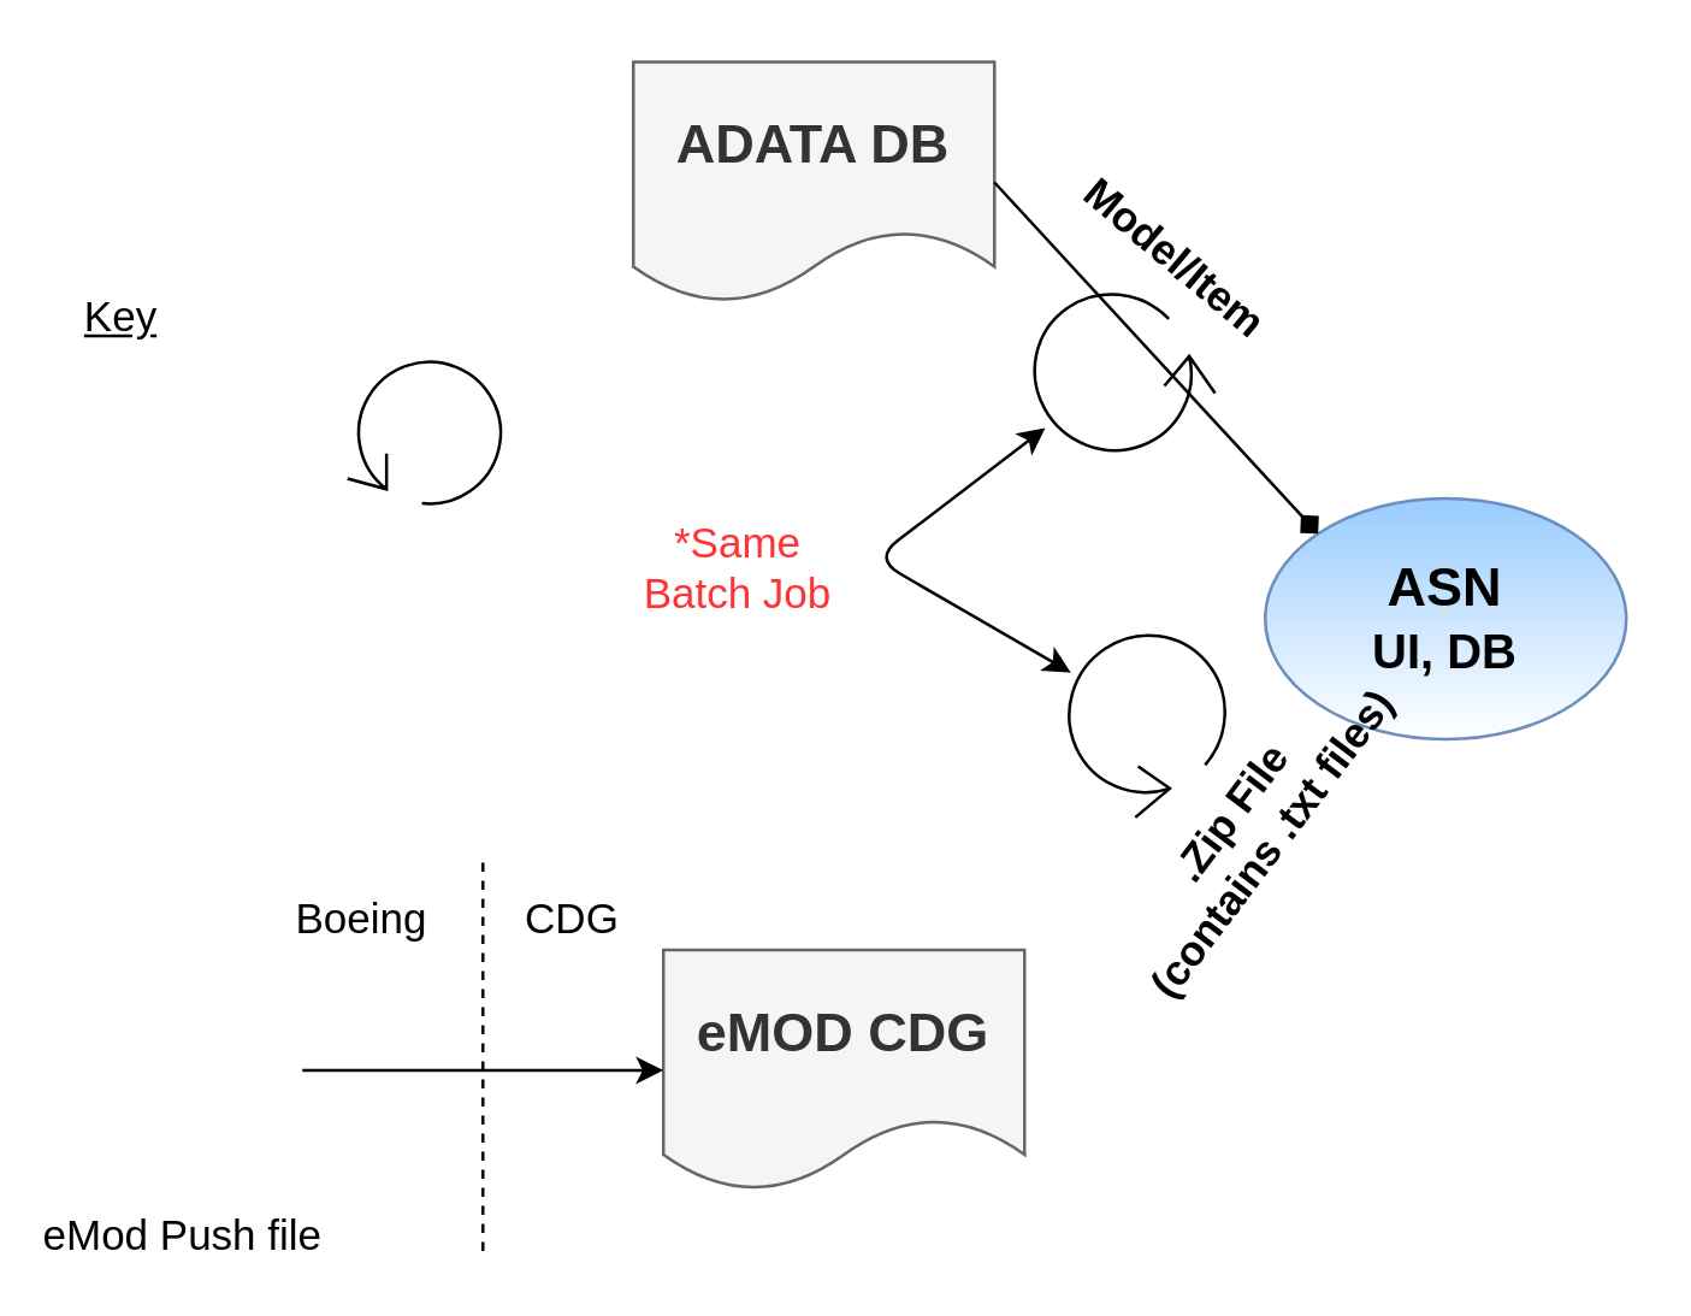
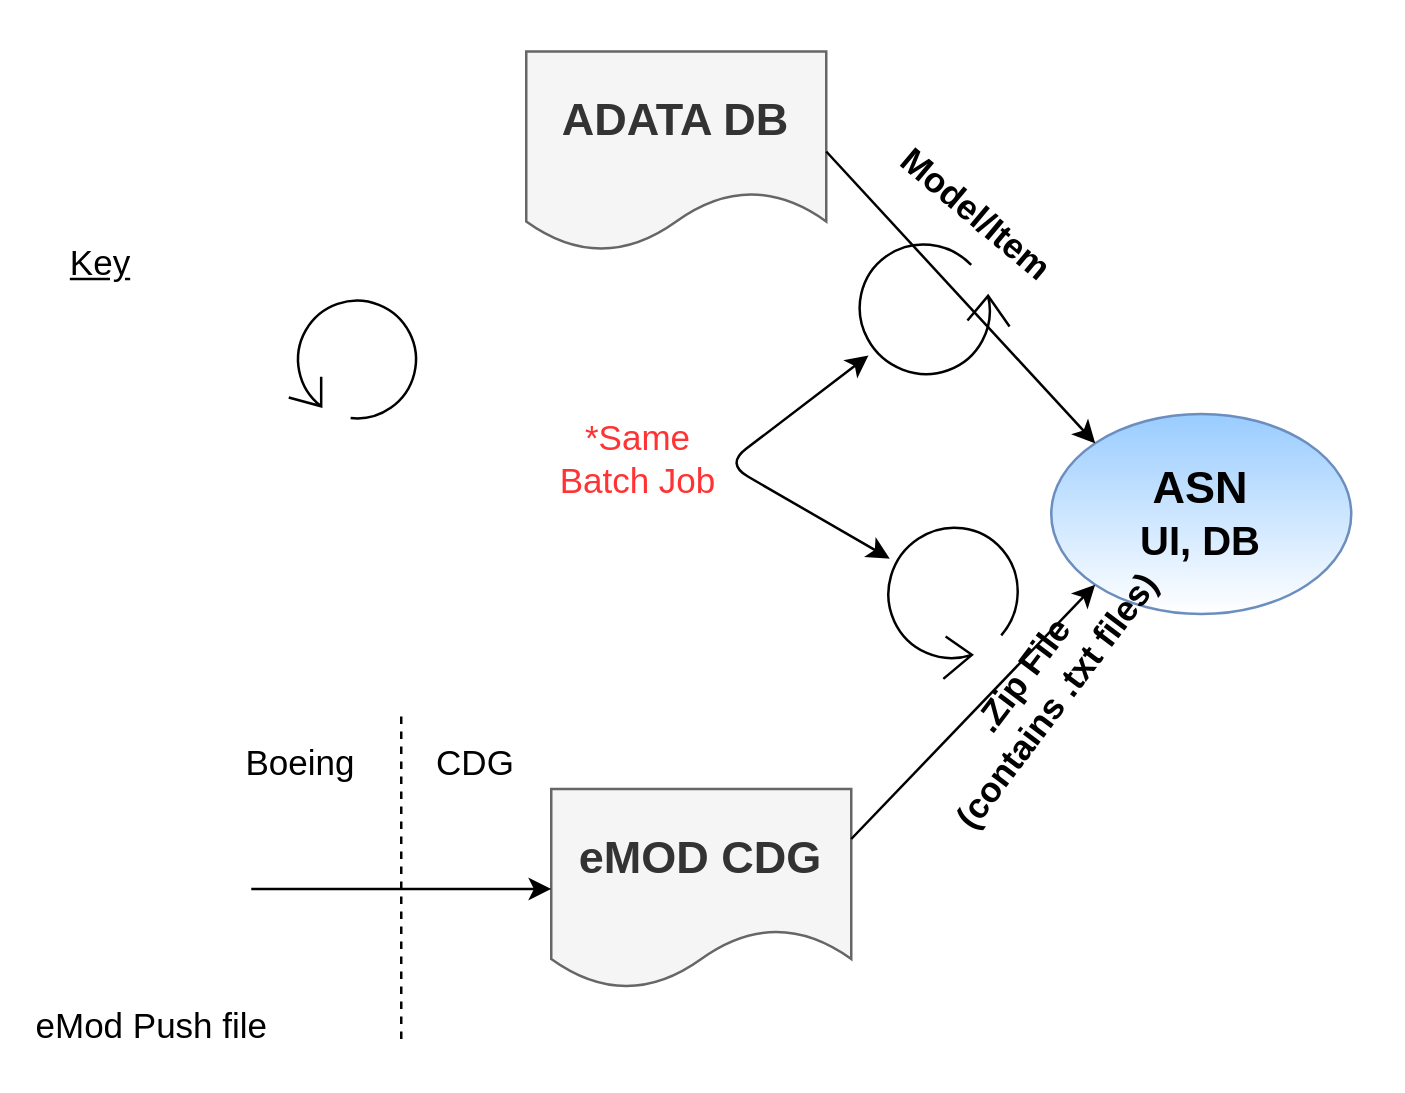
  <mxCell id="0" />
  <mxCell id="1" parent="0" />
  <mxCell id="2" value="&lt;font&gt;&lt;b&gt;&lt;span style=&quot;font-size: 18px&quot;&gt;ASN&lt;/span&gt;&lt;br&gt;&lt;font size=&quot;3&quot;&gt;UI, DB&lt;/font&gt;&lt;/b&gt;&lt;br&gt;&lt;/font&gt;" style="ellipse;whiteSpace=wrap;html=1;fillColor=#99CCFF;strokeColor=#6c8ebf;gradientColor=#ffffff;" parent="1" vertex="1"><mxGeometry x="420" y="165" width="120" height="80" as="geometry" /></mxCell>
  <mxCell id="3" value="&lt;b&gt;&lt;font style=&quot;font-size: 18px&quot;&gt;ADATA DB&lt;/font&gt;&lt;/b&gt;" style="shape=document;whiteSpace=wrap;html=1;boundedLbl=1;fillColor=#f5f5f5;strokeColor=#666666;fontColor=#333333;" parent="1" vertex="1"><mxGeometry x="210" y="20" width="120" height="80" as="geometry" /></mxCell>
  <mxCell id="4" value="&lt;b&gt;&lt;font style=&quot;font-size: 18px&quot;&gt;eMOD CDG&lt;/font&gt;&lt;/b&gt;" style="shape=document;whiteSpace=wrap;html=1;boundedLbl=1;fillColor=#f5f5f5;strokeColor=#666666;fontColor=#333333;" parent="1" vertex="1"><mxGeometry x="220" y="315" width="120" height="80" as="geometry" /></mxCell>
- <mxCell id="5" value="" style="endArrow=diamond;html=1;entryX=0;entryY=0;entryDx=0;entryDy=0;exitX=1;exitY=0.5;exitDx=0;exitDy=0;" parent="1" source="3" target="2" edge="1"><mxGeometry width="50" height="50" relative="1" as="geometry"><mxPoint x="320" y="285" as="sourcePoint" /><mxPoint x="370" y="235" as="targetPoint" /></mxGeometry></mxCell>
+ <mxCell id="5" value="" style="endArrow=classic;html=1;entryX=0;entryY=0;entryDx=0;entryDy=0;exitX=1;exitY=0.5;exitDx=0;exitDy=0;" parent="1" source="3" target="2" edge="1"><mxGeometry width="50" height="50" relative="1" as="geometry"><mxPoint x="320" y="285" as="sourcePoint" /><mxPoint x="370" y="235" as="targetPoint" /></mxGeometry></mxCell>
+ <mxCell id="6" value="" style="endArrow=classic;html=1;entryX=0;entryY=1;entryDx=0;entryDy=0;exitX=1;exitY=0.25;exitDx=0;exitDy=0;" parent="1" source="4" target="2" edge="1"><mxGeometry width="50" height="50" relative="1" as="geometry"><mxPoint x="360" y="265" as="sourcePoint" /><mxPoint x="447.574" y="306.716" as="targetPoint" /></mxGeometry></mxCell>
  <mxCell id="7" value="" style="endArrow=classic;html=1;entryX=0;entryY=0.5;entryDx=0;entryDy=0;" parent="1" source="15" target="4" edge="1"><mxGeometry width="50" height="50" relative="1" as="geometry"><mxPoint x="90" y="355" as="sourcePoint" /><mxPoint x="180" y="275" as="targetPoint" /></mxGeometry></mxCell>
  <mxCell id="8" value="" style="endArrow=none;dashed=1;html=1;" parent="1" edge="1"><mxGeometry width="50" height="50" relative="1" as="geometry"><mxPoint x="160" y="415" as="sourcePoint" /><mxPoint x="160" y="285" as="targetPoint" /></mxGeometry></mxCell>
  <mxCell id="9" value="&lt;font style=&quot;font-size: 14px&quot;&gt;Boeing&lt;/font&gt;" style="text;html=1;strokeColor=none;fillColor=none;align=center;verticalAlign=middle;whiteSpace=wrap;rounded=0;" parent="1" vertex="1"><mxGeometry x="100" y="295" width="40" height="20" as="geometry" /></mxCell>
  <mxCell id="10" value="&lt;font style=&quot;font-size: 14px&quot;&gt;CDG&lt;/font&gt;" style="text;html=1;strokeColor=none;fillColor=none;align=center;verticalAlign=middle;whiteSpace=wrap;rounded=0;" parent="1" vertex="1"><mxGeometry x="170" y="295" width="40" height="20" as="geometry" /></mxCell>
  <mxCell id="11" value="" style="endArrow=classic;startArrow=classic;html=1;" parent="1" source="16" target="17" edge="1"><mxGeometry width="50" height="50" relative="1" as="geometry"><mxPoint x="310" y="245" as="sourcePoint" /><mxPoint x="310" y="155" as="targetPoint" /><Array as="points"><mxPoint x="290" y="185" /></Array></mxGeometry></mxCell>
- <mxCell id="12" value="&lt;font color=&quot;#ff3333&quot; style=&quot;font-size: 14px&quot;&gt;*Same Batch Job&lt;/font&gt;" style="text;html=1;strokeColor=none;fillColor=none;align=center;verticalAlign=middle;whiteSpace=wrap;rounded=0;" parent="1" vertex="1"><mxGeometry x="210" y="163.05" width="70" height="50" as="geometry" /></mxCell>
+ <mxCell id="12" value="&lt;font color=&quot;#ff3333&quot; style=&quot;font-size: 14px&quot;&gt;*Same Batch Job&lt;/font&gt;" style="text;html=1;strokeColor=none;fillColor=none;align=center;verticalAlign=middle;whiteSpace=wrap;rounded=0;" parent="1" vertex="1"><mxGeometry x="220" y="158.05" width="70" height="50" as="geometry" /></mxCell>
  <mxCell id="13" value="&lt;font style=&quot;font-size: 14px&quot;&gt;&lt;b&gt;Model/Item&lt;/b&gt;&lt;/font&gt;" style="text;html=1;align=center;verticalAlign=middle;resizable=0;points=[];autosize=1;rotation=40;" parent="1" vertex="1"><mxGeometry x="345" y="75" width="90" height="20" as="geometry" /></mxCell>
  <mxCell id="14" value="&lt;font style=&quot;font-size: 14px&quot;&gt;&lt;b&gt;.Zip File &lt;br&gt;(contains .txt files)&lt;/b&gt;&lt;/font&gt;" style="text;html=1;align=center;verticalAlign=middle;resizable=0;points=[];autosize=1;rotation=-53;" parent="1" vertex="1"><mxGeometry x="345" y="255" width="140" height="40" as="geometry" /></mxCell>
  <mxCell id="15" value="&lt;font style=&quot;font-size: 14px&quot;&gt;eMod Push file&lt;/font&gt;" style="shape=image;html=1;verticalAlign=top;verticalLabelPosition=bottom;labelBackgroundColor=#ffffff;imageAspect=0;aspect=fixed;image=https://cdn1.iconfinder.com/data/icons/popular-vol-1-11/32/popular_4-128.png;fontSize=10;" parent="1" vertex="1"><mxGeometry x="20" y="315" width="80" height="80" as="geometry" /></mxCell>
  <mxCell id="16" value="" style="shape=mxgraph.bpmn.loop;html=1;outlineConnect=0;rotation=-55;" parent="1" vertex="1"><mxGeometry x="350" y="209.05" width="59.06" height="55.5" as="geometry" /></mxCell>
  <mxCell id="17" value="" style="shape=mxgraph.bpmn.loop;html=1;outlineConnect=0;rotation=-140;" parent="1" vertex="1"><mxGeometry x="340" y="96.55" width="59.06" height="55.5" as="geometry" /></mxCell>
  <mxCell id="18" value="" style="shape=mxgraph.bpmn.loop;html=1;outlineConnect=0;rotation=-90;direction=south;" parent="1" vertex="1"><mxGeometry x="116.05" y="115.9" width="50.94" height="53.05" as="geometry" /></mxCell>
  <mxCell id="19" value="&lt;font style=&quot;font-size: 14px&quot;&gt;&lt;u&gt;Key&lt;/u&gt;&lt;/font&gt;" style="text;html=1;strokeColor=none;fillColor=none;align=center;verticalAlign=middle;whiteSpace=wrap;rounded=0;" parent="1" vertex="1"><mxGeometry x="20" y="95" width="40" height="20" as="geometry" /></mxCell>
